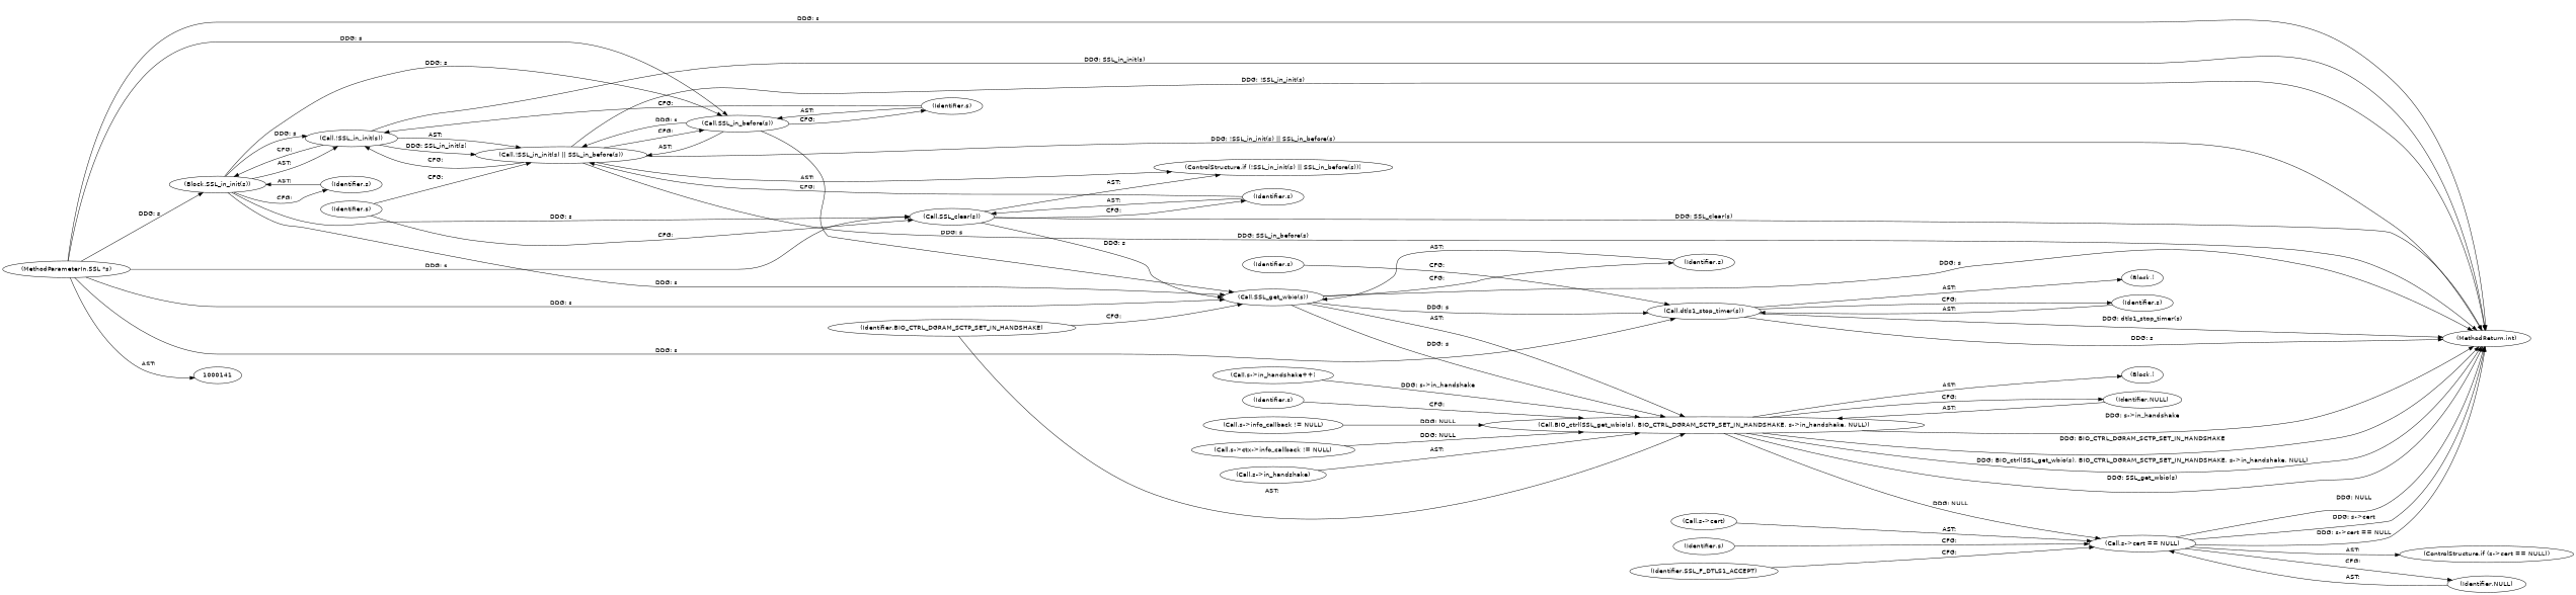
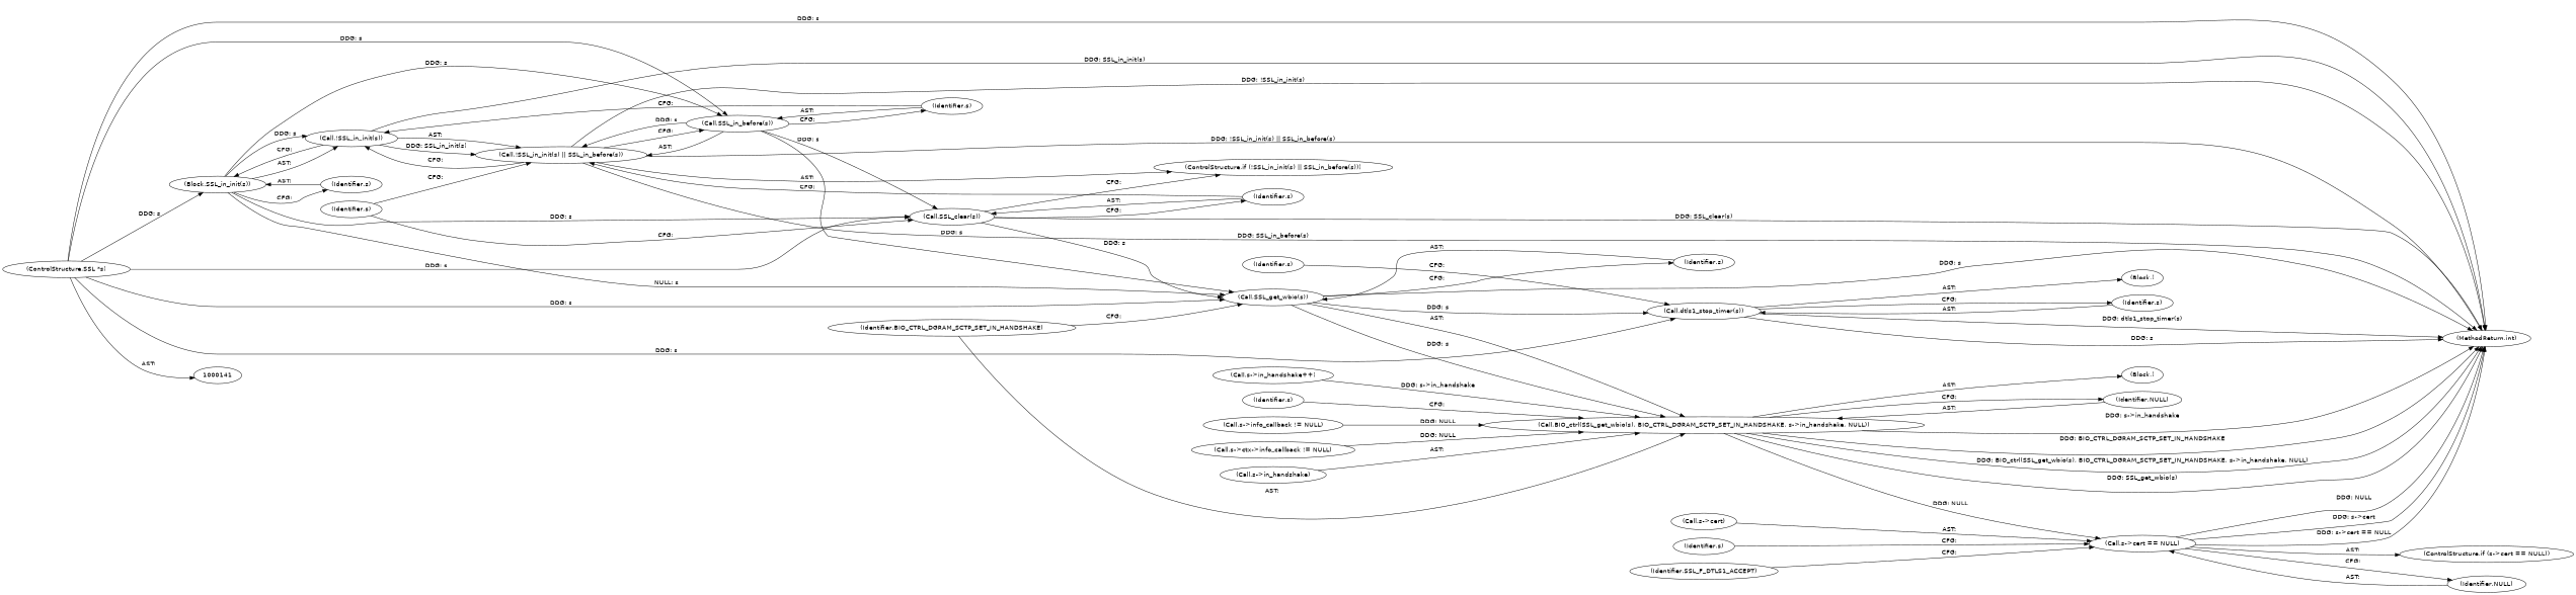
  digraph {
    fontname="DejaVu Sans"
    rankdir=LR
    node [fontname="DejaVu Sans"]
    edge [fontname="DejaVu Sans"]
    n1 [label="(Block,SSL_in_init(s))"]
    n2 [label="(Call,!SSL_in_init(s))"]
    n3 [label="(Call,SSL_in_before(s))"]
    n4 [label="(Call,SSL_clear(s))"]
    n5 [label="(Call,SSL_get_wbio(s))"]
    n6 [label="(Identifier,s)"]
    n7 [label="(MethodReturn,int)"]
    n8 [label="(Call,!SSL_in_init(s) || SSL_in_before(s))"]
    n9 [label="(Identifier,s)"]
    n10 [label="(ControlStructure,if (!SSL_in_init(s) || SSL_in_before(s)))"]
    n11 [label="(Identifier,s)"]
    n12 [label="(Call,dtls1_stop_timer(s))"]
    n13 [label="(Call,BIO_ctrl(SSL_get_wbio(s), BIO_CTRL_DGRAM_SCTP_SET_IN_HANDSHAKE, s->in_handshake, NULL))"]
    n14 [label="(Identifier,s)"]
-   n15 [label="(MethodParameterIn,SSL *s)"]
+   n15 [label="(ControlStructure,SSL *s)"]
    1000141
    n17 [label="(Block,)"]
    n18 [label="(Identifier,s)"]
    n19 [label="(Call,s->cert == NULL)"]
    n20 [label="(Block,)"]
    n21 [label="(Identifier,NULL)"]
    n22 [label="(Identifier,NULL)"]
    n23 [label="(ControlStructure,if (s->cert == NULL))"]
    n24 [label="(Identifier,s)"]
    n25 [label="(Call,s->info_callback != NULL)"]
    n26 [label="(Identifier,SSL_F_DTLS1_ACCEPT)"]
    n27 [label="(Call,s->ctx->info_callback != NULL)"]
    n28 [label="(Call,s->in_handshake)"]
    n29 [label="(Call,s->in_handshake++)"]
    n30 [label="(Identifier,s)"]
    n31 [label="(Call,s->cert)"]
    n32 [label="(Identifier,BIO_CTRL_DGRAM_SCTP_SET_IN_HANDSHAKE)"]
    n33 [label="(Identifier,s)"]
    n34 [label="(Identifier,s)"]
    n1 -> n2 [label="AST: "]
    n1 -> n2 [label="DDG: s"]
    n1 -> n3 [label="DDG: s"]
    n1 -> n4 [label="DDG: s"]
-   n1 -> n5 [label="DDG: s"]
+   n1 -> n5 [label="NULL: s"]
    n1 -> n6 [label="CFG: "]
    n2 -> n1 [label="CFG: "]
    n2 -> n7 [label="DDG: SSL_in_init(s)"]
    n2 -> n8 [label="AST: "]
    n2 -> n8 [label="DDG: SSL_in_init(s)"]
+   n3 -> n4 [label="DDG: s"]
    n3 -> n5 [label="DDG: s"]
    n3 -> n8 [label="AST: "]
    n3 -> n8 [label="DDG: s"]
    n3 -> n9 [label="CFG: "]
    n4 -> n5 [label="DDG: s"]
    n4 -> n7 [label="DDG: SSL_clear(s)"]
-   n4 -> n10 [label="AST: "]
+   n4 -> n10 [label="CFG: "]
    n4 -> n11 [label="CFG: "]
    n5 -> n7 [label="DDG: s"]
    n5 -> n12 [label="DDG: s"]
    n5 -> n13 [label="AST: "]
    n5 -> n13 [label="DDG: s"]
    n5 -> n14 [label="CFG: "]
    n6 -> n1 [label="AST: "]
    n8 -> n2 [label="CFG: "]
    n8 -> n3 [label="CFG: "]
    n8 -> n7 [label="DDG: !SSL_in_init(s)"]
    n8 -> n7 [label="DDG: !SSL_in_init(s) || SSL_in_before(s)"]
    n8 -> n7 [label="DDG: SSL_in_before(s)"]
    n8 -> n10 [label="AST: "]
    n9 -> n2 [label="CFG: "]
    n9 -> n3 [label="AST: "]
    n11 -> n4 [label="AST: "]
    n11 -> n8 [label="CFG: "]
    n12 -> n7 [label="DDG: dtls1_stop_timer(s)"]
    n12 -> n7 [label="DDG: s"]
    n12 -> n17 [label="AST: "]
    n12 -> n18 [label="CFG: "]
    n13 -> n7 [label="DDG: s->in_handshake"]
    n13 -> n7 [label="DDG: BIO_CTRL_DGRAM_SCTP_SET_IN_HANDSHAKE"]
    n13 -> n7 [label="DDG: BIO_ctrl(SSL_get_wbio(s), BIO_CTRL_DGRAM_SCTP_SET_IN_HANDSHAKE, s->in_handshake, NULL)"]
    n13 -> n7 [label="DDG: SSL_get_wbio(s)"]
    n13 -> n19 [label="DDG: NULL"]
    n13 -> n20 [label="AST: "]
    n13 -> n21 [label="CFG: "]
    n14 -> n5 [label="AST: "]
    n15 -> n1 [label="DDG: s"]
    n15 -> n3 [label="DDG: s"]
    n15 -> n4 [label="DDG: s"]
    n15 -> n5 [label="DDG: s"]
    n15 -> n7 [label="DDG: s"]
    n15 -> n12 [label="DDG: s"]
    n15 -> 1000141 [label="AST: "]
    n18 -> n12 [label="AST: "]
    n19 -> n7 [label="DDG: s->cert == NULL"]
    n19 -> n7 [label="DDG: NULL"]
    n19 -> n7 [label="DDG: s->cert"]
    n19 -> n22 [label="CFG: "]
    n19 -> n23 [label="AST: "]
    n21 -> n13 [label="AST: "]
    n22 -> n19 [label="AST: "]
    n24 -> n12 [label="CFG: "]
    n25 -> n13 [label="DDG: NULL"]
    n26 -> n19 [label="CFG: "]
    n27 -> n13 [label="DDG: NULL"]
    n28 -> n13 [label="AST: "]
    n29 -> n13 [label="DDG: s->in_handshake"]
    n30 -> n13 [label="CFG: "]
    n31 -> n19 [label="AST: "]
    n32 -> n5 [label="CFG: "]
    n32 -> n13 [label="AST: "]
    n33 -> n19 [label="CFG: "]
    n34 -> n4 [label="CFG: "]
    n34 -> n8 [label="CFG: "]
  }
